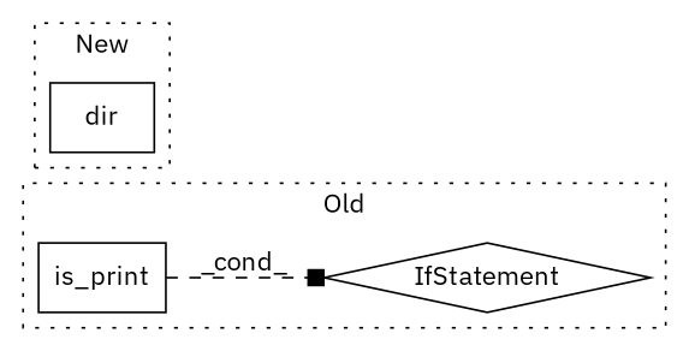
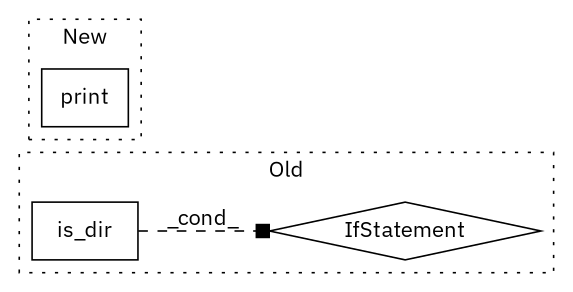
  digraph {
    rankdir=LR
    fontname="IBM Plex Sans"
    node [a=32 shape=box fontname="IBM Plex Sans"]
-   n1 [l=8 label=is_print s=1242]
+   n1 [l=8 label=is_dir s=1242]
    n2 [a=25 l="4,2" label=IfStatement s="1226,1250" shape=diamond]
-   n3 [l="6,1" label=dir s="1526,1551"]
+   n3 [l="6,1" label=print s="1526,1551"]
    subgraph cluster_1 {
      label=Old
      style=dotted
      n1
      n2
    }
    subgraph cluster_2 {
      label=New
      style=dotted
      n3
    }
    n1 -> n2 [label=_cond_ style=dashed arrowhead=box fontname="IBM Plex Sans"]
  }
